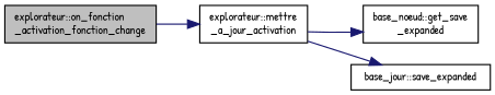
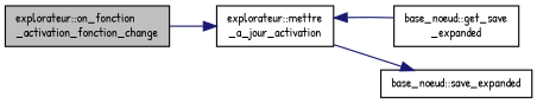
  digraph {
    fontname="Patrick Hand"
    rankdir=LR
    node [color=black fillcolor=white fontname="Patrick Hand" fontsize=10 shape=record style=filled]
    edge [color=midnightblue fontname="Patrick Hand" fontsize=10 labelfontname=Helvetica labelfontsize=10 style=solid]
    n1 [fillcolor=grey75 fontcolor=black height=0.2 label="explorateur::on_fonction\l_activation_fonction_change" width=0.4]
    n2 [height=0.2 label="explorateur::mettre\l_a_jour_activation" width=0.4]
    n3 [height=0.2 label="base_noeud::get_save\l_expanded" width=0.4]
-   n4 [height=0.2 label="base_jour::save_expanded" width=0.4]
+   n4 [height=0.2 label="base_noeud::save_expanded" width=0.4]
    n1 -> n2
-   n2 -> n3
+   n3 -> n2
    n2 -> n4
  }
